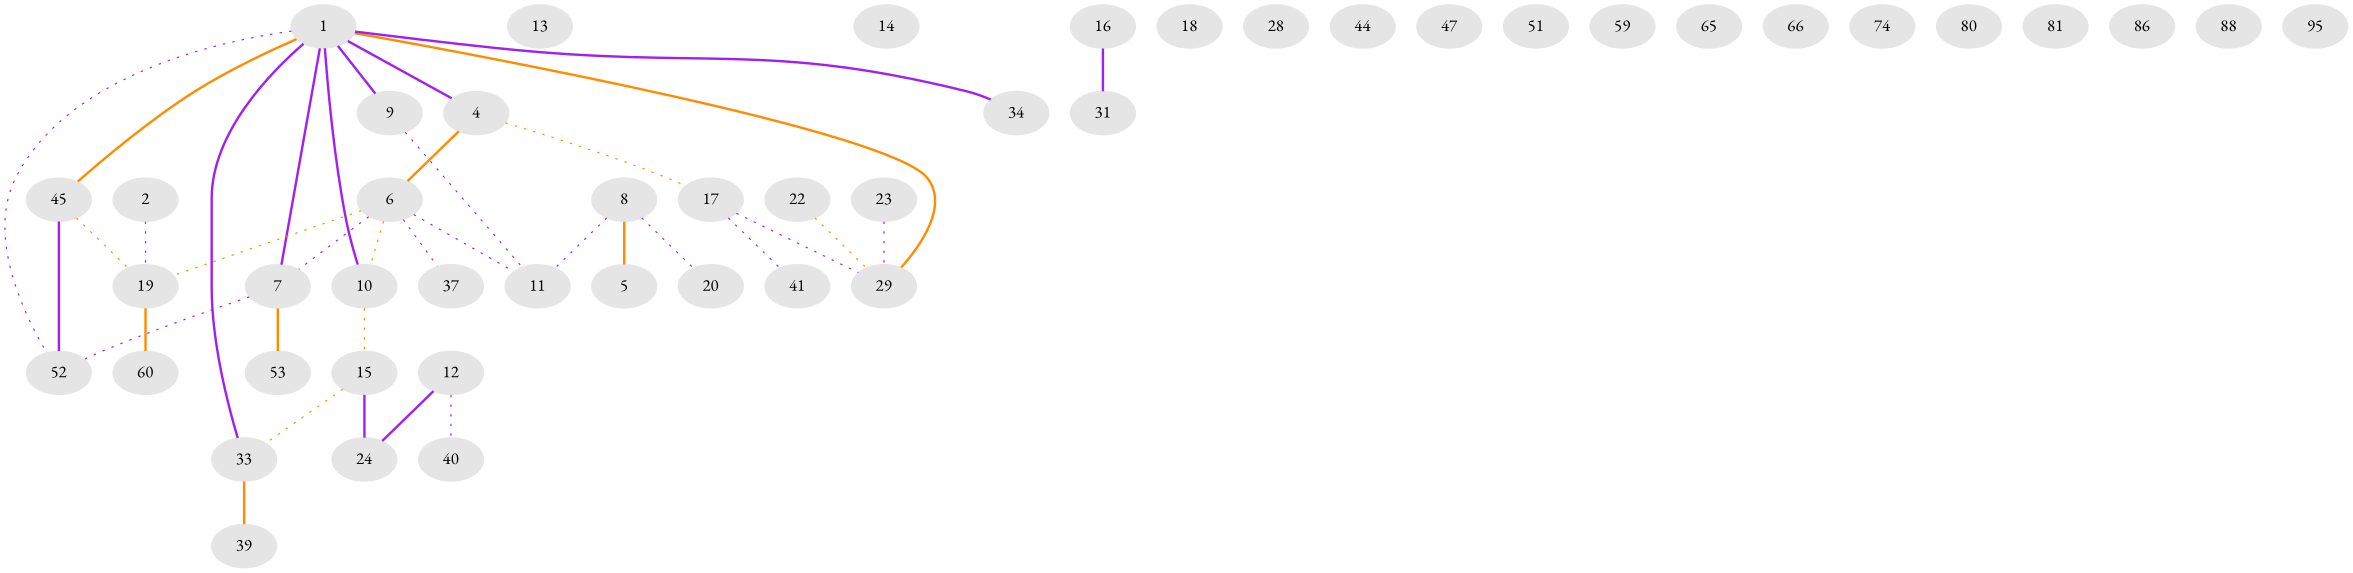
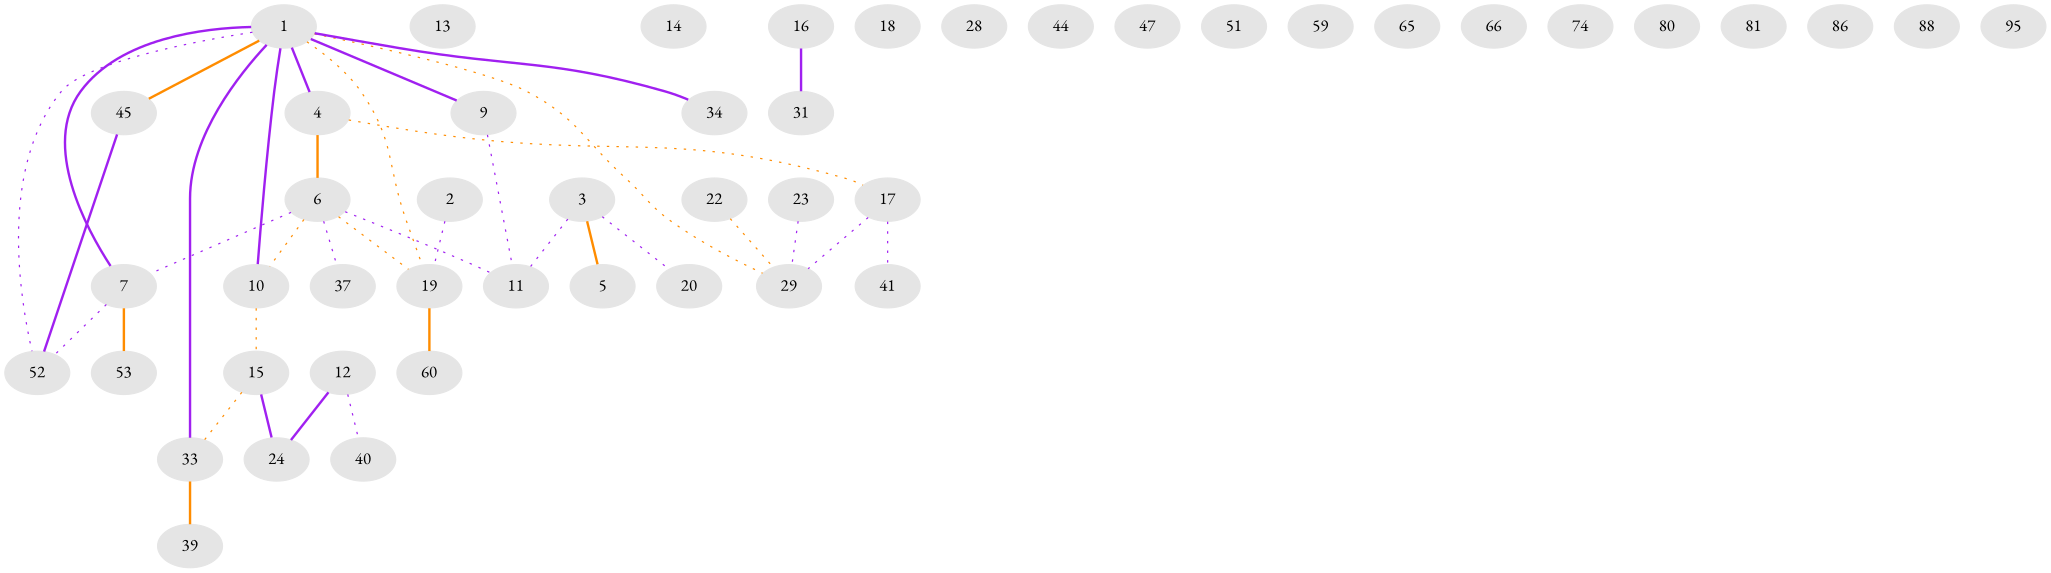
  graph {
    fontname="EB Garamond"
    node [color=gray90 fontname="EB Garamond" style=filled]
    edge [color=purple fontname="EB Garamond" style=dotted]
    1 [super="+32+8"]
    4
    7 [super="+42"]
    10 [super="+27+61"]
    19 [super="+48+26"]
    29 [super="+70+75"]
    33 [super="+56+63+57"]
    34
    45 [super="+89"]
    52
    9 [super="+76"]
-   3 [super="+30" label=8]
+   3 [super="+30"]
    5
    11 [super="+55"]
    20
    6 [super="+35+68+36"]
    17 [super="+62+83"]
    53
    15 [super="+49"]
    60
    39
    2
    37
    41
    24
    12 [super="+50"]
    40 [super="+58"]
    13
    14
    31 [super="+85"]
    16
    18
    22 [super="+38"]
    23
    28
    44
    47
    51
    59
    65
    66
    74
    80
    81
    86
    88
    95
    1 -- 4 [style=bold]
    1 -- 7 [style=bold]
    1 -- 10 [style=bold]
-   45 -- 19 [color=darkorange]
-   1 -- 29 [color=darkorange style=bold]
+   1 -- 19 [color=darkorange]
+   1 -- 29 [color=darkorange]
    1 -- 33 [style=bold]
    1 -- 34 [style=bold]
    1 -- 45 [color=darkorange style=bold]
    1 -- 52
    1 -- 9 [style=bold]
    4 -- 6 [color=darkorange style=bold]
    4 -- 17 [color=darkorange]
    7 -- 52
    7 -- 53 [color=darkorange style=bold]
    10 -- 15 [color=darkorange]
    19 -- 60 [color=darkorange style=bold]
    33 -- 39 [color=darkorange style=bold]
    45 -- 52 [style=bold]
    9 -- 11
    3 -- 5 [color=darkorange style=bold]
    3 -- 11
    3 -- 20
    6 -- 7
    6 -- 10 [color=darkorange]
    6 -- 19 [color=darkorange weight=2]
    6 -- 11
    6 -- 37
    17 -- 29
    17 -- 41
    15 -- 33 [color=darkorange]
    15 -- 24 [style=bold]
    2 -- 19
    12 -- 24 [style=bold]
    12 -- 40
    16 -- 31 [style=bold]
    22 -- 29 [color=darkorange]
    23 -- 29
  }
